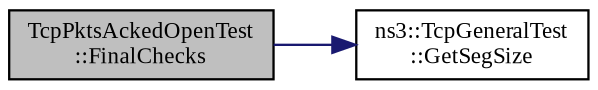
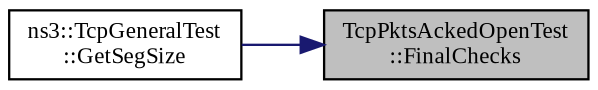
  digraph {
    rankdir=LR
    fontname="Liberation Serif"
    node [color=black fontname="Liberation Serif" fontsize=10 shape=record style=filled]
    n1 [fillcolor=grey75 fontcolor=black height=0.2 label="TcpPktsAckedOpenTest\l::FinalChecks" width=0.4]
    n2 [fillcolor=white height=0.2 label="ns3::TcpGeneralTest\l::GetSegSize" width=0.4]
-   n1 -> n2 [color=midnightblue fontname="Liberation Serif" fontsize=10 labelfontname=Helvetica labelfontsize=10 style=solid]
+   n2 -> n1 [color=midnightblue fontname="Liberation Serif" fontsize=10 labelfontname=Helvetica labelfontsize=10 style=solid]
  }
